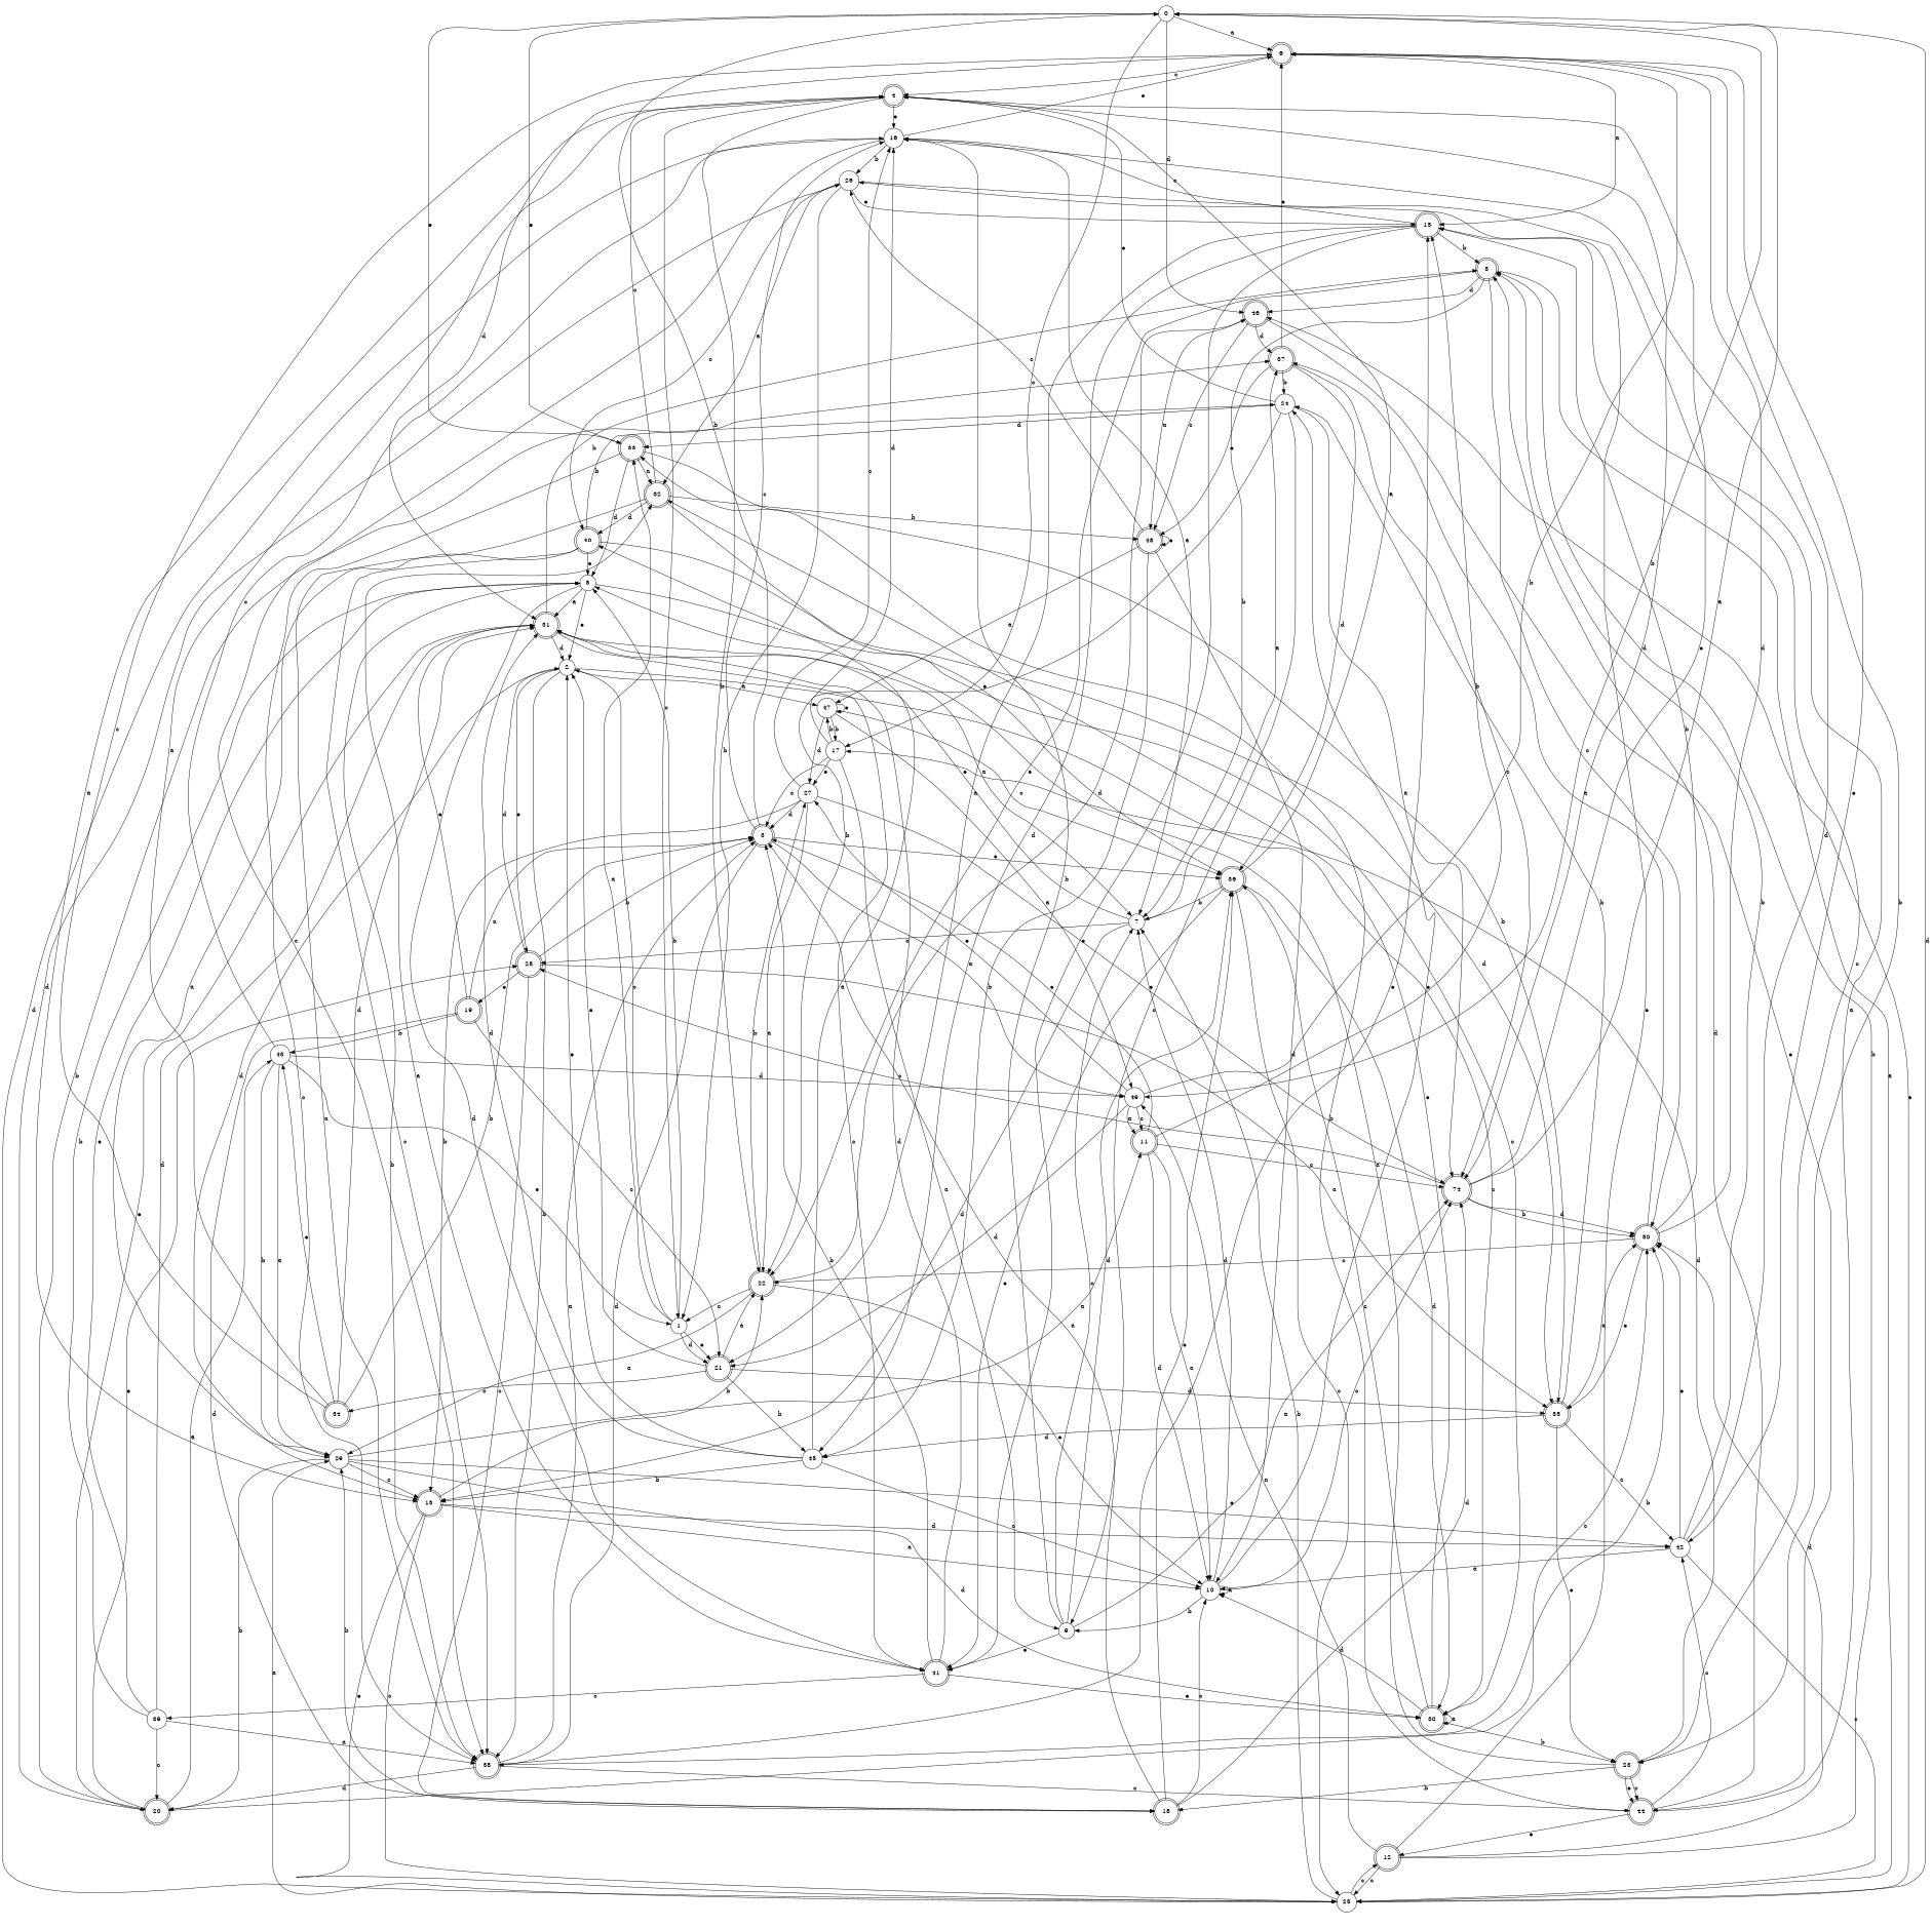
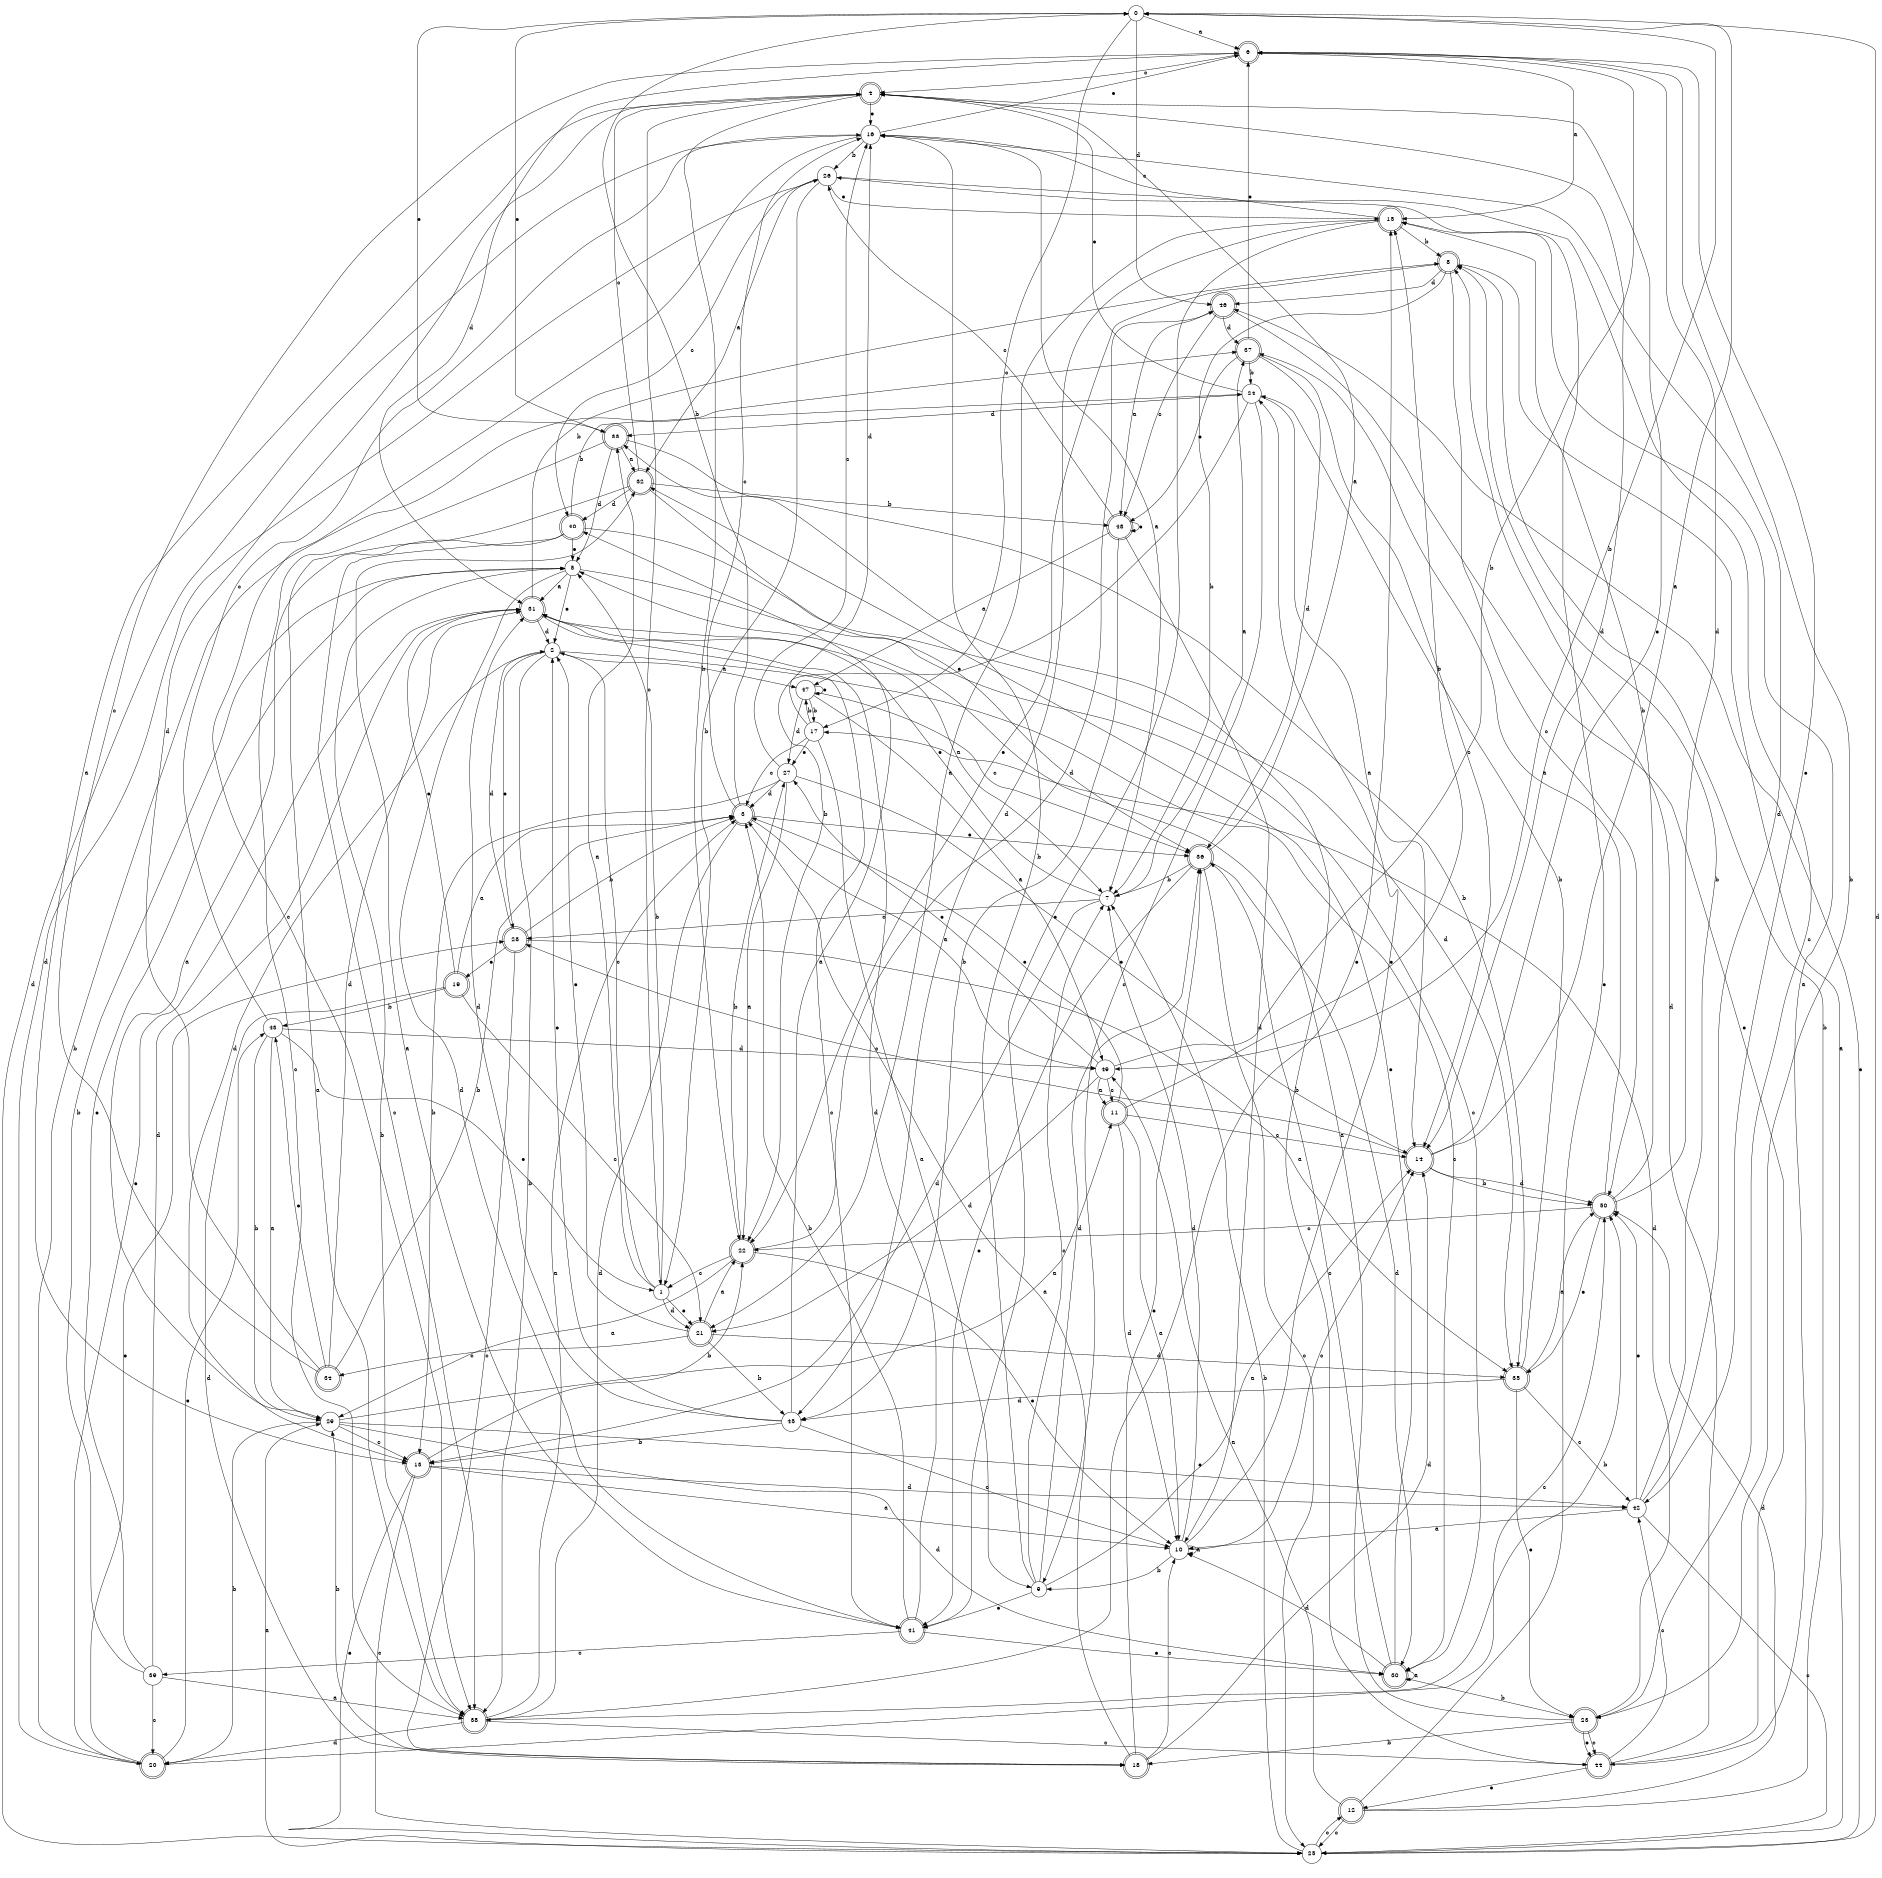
  digraph {
    rankdir=TB
    node [color=black fillcolor=white shape=doublecircle style="rounded,filled"]
    n1 [label=0 shape=circle style=filled]
    n2 [label=6]
    n3 [label=17 shape=circle style=filled]
    n4 [label=33]
    n5 [label=46]
    n6 [label=49 shape=circle style=filled]
    n7 [label=4]
    n8 [label=31]
    n9 [label=15]
    n10 [label=23]
    n11 [label=42 shape=circle style=filled]
    n12 [label=47 shape=circle style=filled]
    n13 [label=3]
    n14 [label=16 shape=circle style=filled]
    n15 [label=9 shape=circle style=filled]
    n16 [label=27 shape=circle style=filled]
    n17 [label=5 shape=circle style=filled]
    n18 [label=38]
    n19 [label=35]
    n20 [label=32]
    n21 [label=37]
    n22 [label=44]
    n23 [label=48]
    n24 [label=21]
    n25 [label=11]
    n26 [label=1 shape=circle style=filled]
    n27 [label=2 shape=circle style=filled]
    n28 [label=13]
    n29 [label=28]
    n30 [label=30]
    n31 [label=41]
    n32 [label=22]
    n33 [label=45 shape=circle style=filled]
    n34 [label=34]
    n35 [label=25 shape=circle style=filled]
    n36 [label=10 shape=circle style=filled]
    n37 [label=18]
    n38 [label=19]
    n39 [label=36]
    n40 [label=50]
    n41 [label=20]
    n42 [label=7 shape=circle style=filled]
    n43 [label=26 shape=circle style=filled]
-   n44 [label=74]
+   n44 [label=14]
    n45 [label=29 shape=circle style=filled]
    n46 [label=8]
    n47 [label=39 shape=circle style=filled]
    n48 [label=24 shape=circle style=filled]
    n49 [label=12]
    n50 [label=40]
    n51 [label=43 shape=circle style=filled]
    n1 -> n2 [label=a]
    n1 -> n3 [label=c]
    n1 -> n4 [label=e]
    n1 -> n5 [label=d]
    n1 -> n6 [label=b]
    n2 -> n7 [label=c]
    n2 -> n8 [label=d]
    n2 -> n9 [label=a]
    n2 -> n10 [label=b]
    n2 -> n11 [label=e]
    n3 -> n12 [label=b]
    n3 -> n13 [label=c]
    n3 -> n14 [label=d]
    n3 -> n15 [label=a]
    n3 -> n16 [label=e]
    n4 -> n1 [label=e]
    n4 -> n17 [label=d]
    n4 -> n18 [label=c]
    n4 -> n19 [label=b]
    n4 -> n20 [label=a]
    n5 -> n21 [label=d]
    n5 -> n22 [label=e]
    n5 -> n23 [label=a]
    n5 -> n23 [label=c]
    n6 -> n2 [label=b]
    n6 -> n16 [label=e]
    n6 -> n24 [label=d]
    n6 -> n25 [label=a]
    n6 -> n25 [label=c]
    n7 -> n14 [label=e]
    n7 -> n26 [label=c]
    n7 -> n28 [label=a]
    n7 -> n32 [label=b]
    n7 -> n44 [label=d]
    n8 -> n27 [label=d]
    n8 -> n31 [label=c]
    n8 -> n41 [label=e]
    n8 -> n42 [label=a]
    n8 -> n46 [label=b]
    n9 -> n14 [label=c]
    n9 -> n24 [label=a]
    n9 -> n31 [label=e]
    n9 -> n33 [label=d]
    n9 -> n46 [label=b]
    n10 -> n3 [label=d]
    n10 -> n17 [label=a]
    n10 -> n22 [label=c]
    n10 -> n22 [label=e]
    n10 -> n37 [label=b]
    n11 -> n14 [label=d]
    n11 -> n35 [label=c]
    n11 -> n36 [label=a]
    n11 -> n40 [label=e]
    n11 -> n46 [label=b]
    n12 -> n3 [label=b]
    n12 -> n6 [label=a]
    n12 -> n12 [label=e]
    n12 -> n16 [label=d]
    n12 -> n39 [label=c]
    n13 -> n1 [label=b]
    n13 -> n6 [label=a]
    n13 -> n14 [label=c]
    n13 -> n18 [label=d]
    n13 -> n39 [label=e]
    n14 -> n2 [label=e]
    n14 -> n18 [label=c]
    n14 -> n35 [label=d]
    n14 -> n42 [label=a]
    n14 -> n43 [label=b]
    n15 -> n14 [label=b]
    n15 -> n31 [label=e]
    n15 -> n39 [label=d]
    n15 -> n42 [label=c]
    n15 -> n44 [label=a]
    n16 -> n13 [label=d]
    n16 -> n14 [label=c]
    n16 -> n28 [label=b]
    n16 -> n32 [label=a]
    n16 -> n44 [label=e]
    n17 -> n8 [label=a]
    n17 -> n18 [label=b]
    n17 -> n27 [label=e]
    n17 -> n30 [label=c]
    n17 -> n31 [label=d]
    n18 -> n9 [label=e]
    n18 -> n13 [label=a]
    n18 -> n22 [label=c]
    n18 -> n40 [label=b]
    n18 -> n41 [label=d]
    n19 -> n10 [label=e]
    n19 -> n11 [label=c]
    n19 -> n33 [label=d]
    n19 -> n40 [label=a]
    n19 -> n48 [label=b]
    n20 -> n7 [label=c]
    n20 -> n18 [label=a]
    n20 -> n23 [label=b]
    n20 -> n39 [label=e]
    n20 -> n50 [label=d]
    n21 -> n2 [label=e]
    n21 -> n23 [label=e]
    n21 -> n39 [label=d]
    n21 -> n44 [label=c]
    n21 -> n48 [label=b]
    n22 -> n4 [label=b]
    n22 -> n9 [label=a]
    n22 -> n11 [label=c]
    n22 -> n46 [label=d]
    n22 -> n49 [label=e]
    n23 -> n12 [label=a]
    n23 -> n23 [label=e]
    n23 -> n33 [label=b]
    n23 -> n36 [label=d]
    n23 -> n43 [label=c]
    n24 -> n19 [label=d]
    n24 -> n27 [label=e]
    n24 -> n32 [label=a]
    n24 -> n33 [label=b]
    n24 -> n34 [label=c]
    n25 -> n9 [label=b]
    n25 -> n13 [label=e]
    n25 -> n36 [label=a]
    n25 -> n36 [label=d]
    n25 -> n44 [label=c]
    n26 -> n4 [label=a]
    n26 -> n17 [label=b]
    n26 -> n24 [label=d]
    n26 -> n24 [label=e]
    n26 -> n27 [label=c]
    n27 -> n12 [label=a]
    n27 -> n18 [label=b]
    n27 -> n28 [label=d]
    n27 -> n29 [label=e]
    n27 -> n30 [label=c]
    n28 -> n11 [label=d]
    n28 -> n32 [label=b]
    n28 -> n35 [label=c]
    n28 -> n35 [label=e]
    n28 -> n36 [label=a]
    n29 -> n13 [label=b]
    n29 -> n19 [label=a]
    n29 -> n27 [label=d]
    n29 -> n37 [label=c]
    n29 -> n38 [label=e]
    n30 -> n10 [label=b]
    n30 -> n20 [label=e]
    n30 -> n30 [label=a]
    n30 -> n36 [label=d]
    n30 -> n39 [label=c]
    n31 -> n8 [label=d]
    n31 -> n13 [label=b]
    n31 -> n20 [label=a]
    n31 -> n30 [label=e]
    n31 -> n47 [label=c]
    n32 -> n5 [label=d]
    n32 -> n16 [label=b]
    n32 -> n26 [label=c]
    n32 -> n36 [label=e]
    n32 -> n45 [label=a]
    n33 -> n8 [label=d]
    n33 -> n27 [label=e]
    n33 -> n28 [label=b]
    n33 -> n36 [label=c]
    n33 -> n50 [label=a]
    n34 -> n2 [label=c]
-   n34 -> n7 [label=a]
+   n34 -> n7 [label=d]
    n34 -> n8 [label=d]
    n34 -> n13 [label=b]
    n34 -> n51 [label=e]
    n35 -> n1 [label=d]
    n35 -> n5 [label=e]
    n35 -> n42 [label=b]
    n35 -> n45 [label=a]
    n35 -> n49 [label=c]
    n36 -> n15 [label=b]
    n36 -> n36 [label=a]
    n36 -> n42 [label=d]
    n36 -> n44 [label=c]
    n36 -> n48 [label=e]
    n37 -> n13 [label=a]
    n37 -> n36 [label=c]
    n37 -> n39 [label=e]
    n37 -> n44 [label=d]
    n37 -> n45 [label=b]
    n38 -> n8 [label=e]
    n38 -> n13 [label=a]
    n38 -> n24 [label=c]
    n38 -> n37 [label=d]
    n38 -> n51 [label=b]
    n39 -> n7 [label=a]
    n39 -> n30 [label=d]
    n39 -> n31 [label=e]
    n39 -> n35 [label=c]
    n39 -> n42 [label=b]
    n40 -> n2 [label=d]
    n40 -> n9 [label=b]
    n40 -> n19 [label=e]
    n40 -> n21 [label=a]
    n40 -> n32 [label=c]
    n41 -> n21 [label=b]
    n41 -> n29 [label=e]
    n41 -> n40 [label=c]
    n41 -> n43 [label=d]
-   n41 -> n51 [label=a]
+   n41 -> n51 [label=e]
    n42 -> n8 [label=e]
    n42 -> n21 [label=a]
    n42 -> n28 [label=d]
    n42 -> n29 [label=c]
    n43 -> n9 [label=e]
    n43 -> n10 [label=c]
    n43 -> n20 [label=a]
    n43 -> n26 [label=b]
    n43 -> n50 [label=c]
    n44 -> n1 [label=a]
    n44 -> n7 [label=e]
    n44 -> n29 [label=c]
    n44 -> n40 [label=b]
    n44 -> n40 [label=d]
    n45 -> n11 [label=e]
    n45 -> n25 [label=a]
    n45 -> n28 [label=c]
    n45 -> n30 [label=d]
    n45 -> n41 [label=b]
    n46 -> n5 [label=d]
    n46 -> n32 [label=e]
    n46 -> n35 [label=a]
    n46 -> n40 [label=c]
    n46 -> n42 [label=b]
    n47 -> n8 [label=d]
    n47 -> n17 [label=b]
    n47 -> n17 [label=e]
    n47 -> n18 [label=a]
    n47 -> n41 [label=c]
    n48 -> n4 [label=d]
    n48 -> n7 [label=e]
    n48 -> n15 [label=c]
    n48 -> n32 [label=b]
    n48 -> n44 [label=a]
    n49 -> n6 [label=a]
    n49 -> n35 [label=c]
    n49 -> n40 [label=d]
    n49 -> n43 [label=e]
    n49 -> n46 [label=b]
    n50 -> n17 [label=e]
    n50 -> n18 [label=c]
    n50 -> n19 [label=d]
    n50 -> n45 [label=a]
    n50 -> n48 [label=b]
    n51 -> n6 [label=d]
    n51 -> n14 [label=c]
    n51 -> n26 [label=e]
    n51 -> n45 [label=a]
    n51 -> n45 [label=b]
  }
